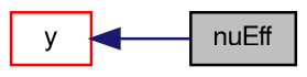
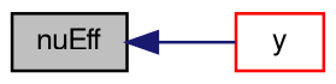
  digraph {
    rankdir=LR
    node [fontname=FreeSans fontsize=10 shape=record]
    n1 [color=black fillcolor=grey75 fontcolor=black height=0.2 label=nuEff style=filled width=0.4]
    n2 [color=red height=0.2 label=y width=0.4]
-   n2 -> n1 [color=midnightblue dir=back fontname=FreeSans fontsize=10 labelfontname=FreeSans labelfontsize=10 style=solid]
+   n1 -> n2 [color=midnightblue dir=back fontname=FreeSans fontsize=10 labelfontname=FreeSans labelfontsize=10 style=solid]
  }
